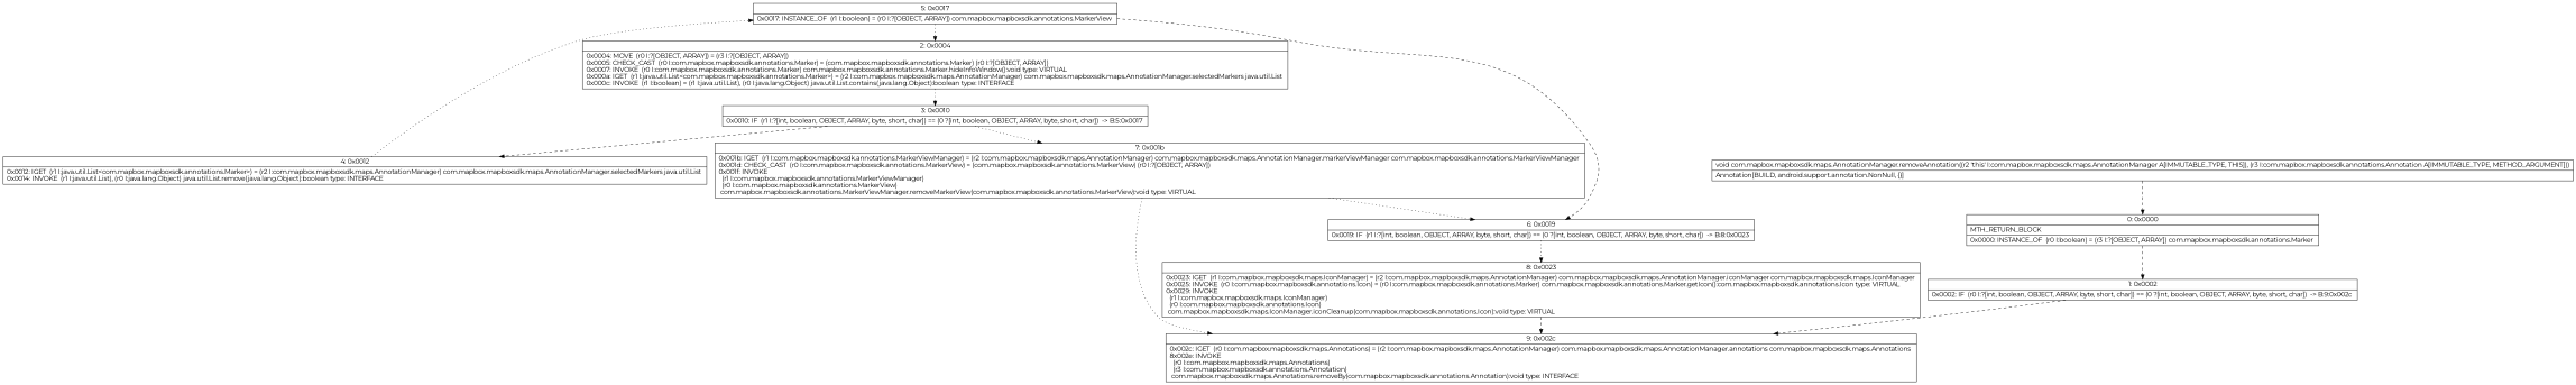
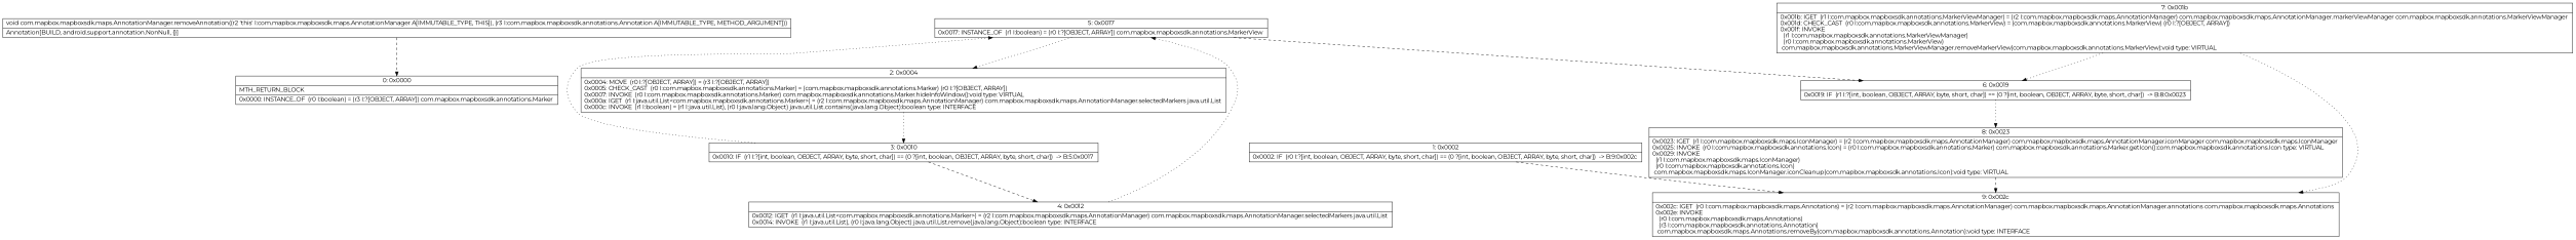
  digraph {
    fontname=Montserrat
    node [fontname=Montserrat shape=record]
    edge [fontname=Montserrat style=dotted]
    n1 [label="{0\:\ 0x0000|MTH_RETURN_BLOCK\l|0x0000: INSTANCE_OF  (r0 I:boolean) = (r3 I:?[OBJECT, ARRAY]) com.mapbox.mapboxsdk.annotations.Marker \l}"]
    n2 [label="{1\:\ 0x0002|0x0002: IF  (r0 I:?[int, boolean, OBJECT, ARRAY, byte, short, char]) == (0 ?[int, boolean, OBJECT, ARRAY, byte, short, char])  \-\> B:9:0x002c \l}"]
-   n3 [label="{9\:\ 0x002c|0x002c: IGET  (r0 I:com.mapbox.mapboxsdk.maps.Annotations) = (r2 I:com.mapbox.mapboxsdk.maps.AnnotationManager) com.mapbox.mapboxsdk.maps.AnnotationManager.annotations com.mapbox.mapboxsdk.maps.Annotations \l8x002e: INVOKE  \l  (r0 I:com.mapbox.mapboxsdk.maps.Annotations)\l  (r3 I:com.mapbox.mapboxsdk.annotations.Annotation)\l com.mapbox.mapboxsdk.maps.Annotations.removeBy(com.mapbox.mapboxsdk.annotations.Annotation):void type: INTERFACE \l}"]
+   n3 [label="{9\:\ 0x002c|0x002c: IGET  (r0 I:com.mapbox.mapboxsdk.maps.Annotations) = (r2 I:com.mapbox.mapboxsdk.maps.AnnotationManager) com.mapbox.mapboxsdk.maps.AnnotationManager.annotations com.mapbox.mapboxsdk.maps.Annotations \l0x002e: INVOKE  \l  (r0 I:com.mapbox.mapboxsdk.maps.Annotations)\l  (r3 I:com.mapbox.mapboxsdk.annotations.Annotation)\l com.mapbox.mapboxsdk.maps.Annotations.removeBy(com.mapbox.mapboxsdk.annotations.Annotation):void type: INTERFACE \l}"]
    n4 [label="{2\:\ 0x0004|0x0004: MOVE  (r0 I:?[OBJECT, ARRAY]) = (r3 I:?[OBJECT, ARRAY]) \l0x0005: CHECK_CAST  (r0 I:com.mapbox.mapboxsdk.annotations.Marker) = (com.mapbox.mapboxsdk.annotations.Marker) (r0 I:?[OBJECT, ARRAY]) \l0x0007: INVOKE  (r0 I:com.mapbox.mapboxsdk.annotations.Marker) com.mapbox.mapboxsdk.annotations.Marker.hideInfoWindow():void type: VIRTUAL \l0x000a: IGET  (r1 I:java.util.List\<com.mapbox.mapboxsdk.annotations.Marker\>) = (r2 I:com.mapbox.mapboxsdk.maps.AnnotationManager) com.mapbox.mapboxsdk.maps.AnnotationManager.selectedMarkers java.util.List \l0x000c: INVOKE  (r1 I:boolean) = (r1 I:java.util.List), (r0 I:java.lang.Object) java.util.List.contains(java.lang.Object):boolean type: INTERFACE \l}"]
    n5 [label="{3\:\ 0x0010|0x0010: IF  (r1 I:?[int, boolean, OBJECT, ARRAY, byte, short, char]) == (0 ?[int, boolean, OBJECT, ARRAY, byte, short, char])  \-\> B:5:0x0017 \l}"]
    n6 [label="{4\:\ 0x0012|0x0012: IGET  (r1 I:java.util.List\<com.mapbox.mapboxsdk.annotations.Marker\>) = (r2 I:com.mapbox.mapboxsdk.maps.AnnotationManager) com.mapbox.mapboxsdk.maps.AnnotationManager.selectedMarkers java.util.List \l0x0014: INVOKE  (r1 I:java.util.List), (r0 I:java.lang.Object) java.util.List.remove(java.lang.Object):boolean type: INTERFACE \l}"]
    n7 [label="{5\:\ 0x0017|0x0017: INSTANCE_OF  (r1 I:boolean) = (r0 I:?[OBJECT, ARRAY]) com.mapbox.mapboxsdk.annotations.MarkerView \l}"]
    n8 [label="{6\:\ 0x0019|0x0019: IF  (r1 I:?[int, boolean, OBJECT, ARRAY, byte, short, char]) == (0 ?[int, boolean, OBJECT, ARRAY, byte, short, char])  \-\> B:8:0x0023 \l}"]
    n9 [label="{8\:\ 0x0023|0x0023: IGET  (r1 I:com.mapbox.mapboxsdk.maps.IconManager) = (r2 I:com.mapbox.mapboxsdk.maps.AnnotationManager) com.mapbox.mapboxsdk.maps.AnnotationManager.iconManager com.mapbox.mapboxsdk.maps.IconManager \l0x0025: INVOKE  (r0 I:com.mapbox.mapboxsdk.annotations.Icon) = (r0 I:com.mapbox.mapboxsdk.annotations.Marker) com.mapbox.mapboxsdk.annotations.Marker.getIcon():com.mapbox.mapboxsdk.annotations.Icon type: VIRTUAL \l0x0029: INVOKE  \l  (r1 I:com.mapbox.mapboxsdk.maps.IconManager)\l  (r0 I:com.mapbox.mapboxsdk.annotations.Icon)\l com.mapbox.mapboxsdk.maps.IconManager.iconCleanup(com.mapbox.mapboxsdk.annotations.Icon):void type: VIRTUAL \l}"]
    n10 [label="{7\:\ 0x001b|0x001b: IGET  (r1 I:com.mapbox.mapboxsdk.annotations.MarkerViewManager) = (r2 I:com.mapbox.mapboxsdk.maps.AnnotationManager) com.mapbox.mapboxsdk.maps.AnnotationManager.markerViewManager com.mapbox.mapboxsdk.annotations.MarkerViewManager \l0x001d: CHECK_CAST  (r0 I:com.mapbox.mapboxsdk.annotations.MarkerView) = (com.mapbox.mapboxsdk.annotations.MarkerView) (r0 I:?[OBJECT, ARRAY]) \l0x001f: INVOKE  \l  (r1 I:com.mapbox.mapboxsdk.annotations.MarkerViewManager)\l  (r0 I:com.mapbox.mapboxsdk.annotations.MarkerView)\l com.mapbox.mapboxsdk.annotations.MarkerViewManager.removeMarkerView(com.mapbox.mapboxsdk.annotations.MarkerView):void type: VIRTUAL \l}"]
    n11 [label="{void com.mapbox.mapboxsdk.maps.AnnotationManager.removeAnnotation((r2 'this' I:com.mapbox.mapboxsdk.maps.AnnotationManager A[IMMUTABLE_TYPE, THIS]), (r3 I:com.mapbox.mapboxsdk.annotations.Annotation A[IMMUTABLE_TYPE, METHOD_ARGUMENT]))  | Annotation[BUILD, android.support.annotation.NonNull, \{\}]\l}"]
-   n1 -> n2 [style=dashed]
    n2 -> n3 [style=dashed]
    n4 -> n5
    n5 -> n6 [style=dashed]
-   n5 -> n10
+   n5 -> n7
    n6 -> n7
    n7 -> n4
    n7 -> n8 [style=dashed]
    n8 -> n9
    n9 -> n3 [style=dashed]
    n10 -> n3
    n10 -> n8
    n11 -> n1 [style=dashed]
  }
